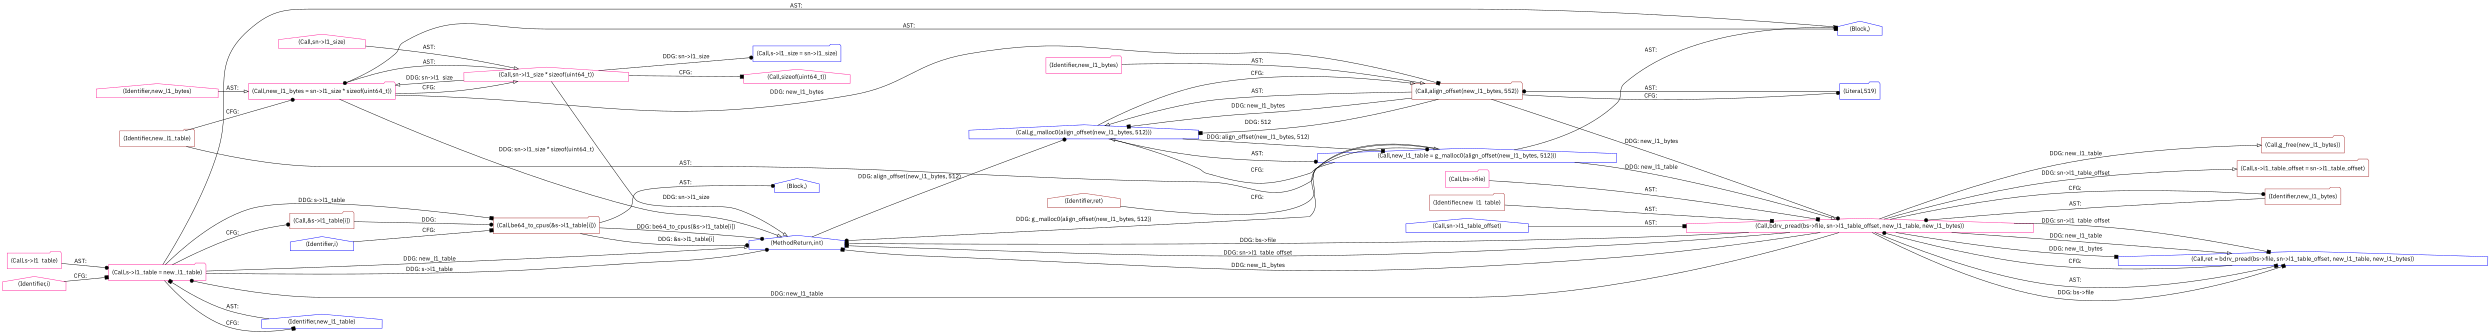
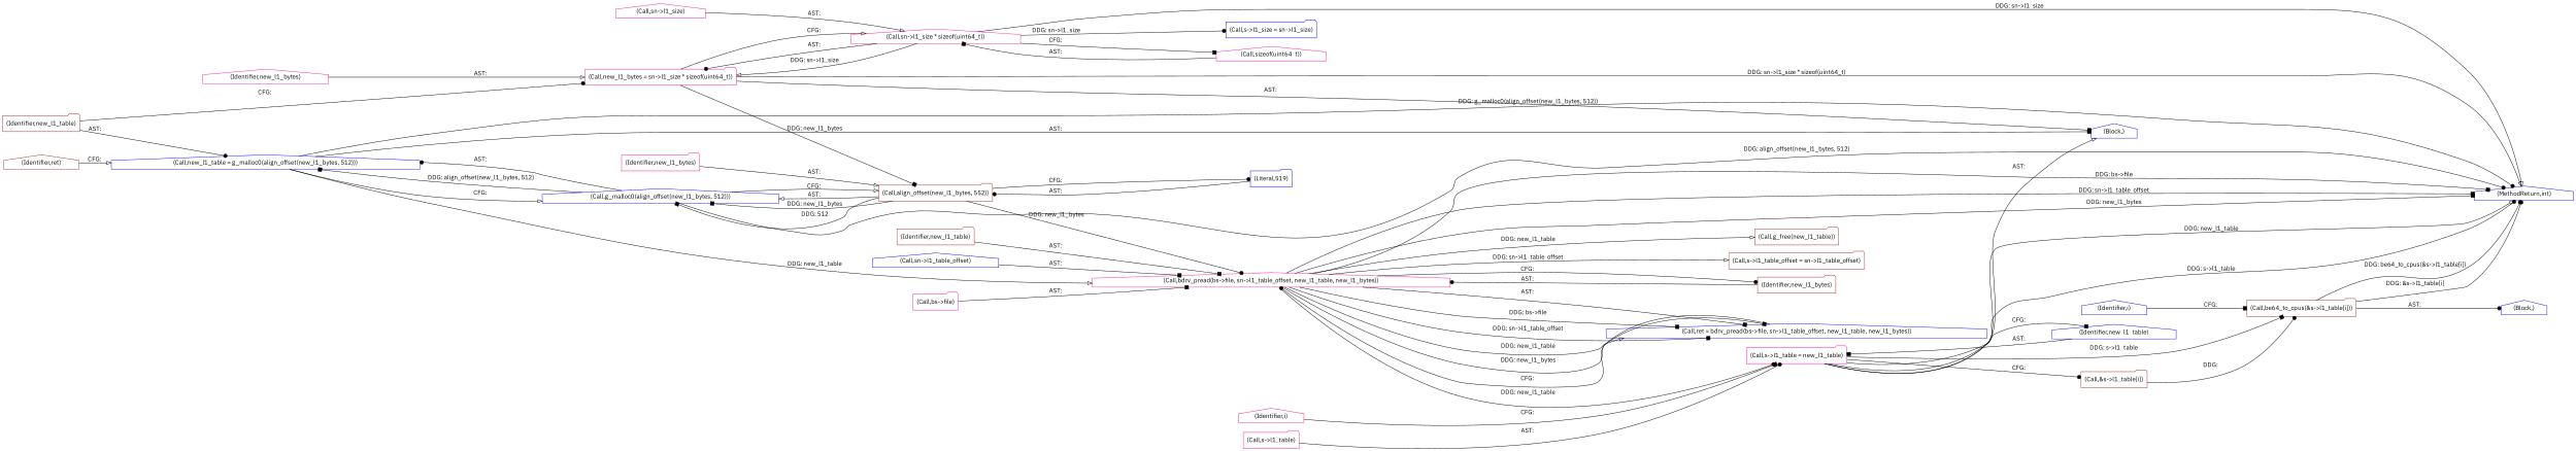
  digraph {
    fontname="IBM Plex Sans"
    rankdir=LR
    node [color=deeppink fontname="IBM Plex Sans" shape=house]
    edge [arrowhead=box fontname="IBM Plex Sans"]
    n1 [label="(Call,s->l1_table = new_l1_table)" shape=folder]
    n2 [color=brown label="(Call,be64_to_cpus(&s->l1_table[i]))" shape=folder]
    n3 [color=blue label="(MethodReturn,int)"]
    n4 [color=blue label="(Identifier,new_l1_table)"]
    n5 [color=blue label="(Block,)"]
    n6 [color=brown label="(Call,&s->l1_table[i])" shape=folder]
    n7 [color=blue label="(Block,)"]
    n8 [label="(Call,bdrv_pread(bs->file, sn->l1_table_offset, new_l1_table, new_l1_bytes))"]
-   n9 [color=brown label="(Call,g_free(new_l1_bytes))" shape=folder]
+   n9 [color=brown label="(Call,g_free(new_l1_table))" shape=folder]
    n10 [color=brown label="(Call,s->l1_table_offset = sn->l1_table_offset)" shape=folder]
    n11 [color=brown label="(Identifier,new_l1_bytes)" shape=folder]
    n12 [color=blue label="(Call,ret = bdrv_pread(bs->file, sn->l1_table_offset, new_l1_table, new_l1_bytes))"]
    n13 [color=blue label="(Call,new_l1_table = g_malloc0(align_offset(new_l1_bytes, 512)))"]
    n14 [color=blue label="(Call,g_malloc0(align_offset(new_l1_bytes, 512)))"]
    n15 [color=brown label="(Call,align_offset(new_l1_bytes, 552))" shape=folder]
    n16 [color=blue label="(Literal,519)" shape=folder]
    n17 [label="(Call,new_l1_bytes = sn->l1_size * sizeof(uint64_t))" shape=folder]
    n18 [label="(Call,sn->l1_size * sizeof(uint64_t))"]
    n19 [label="(Call,sizeof(uint64_t))"]
    n20 [color=blue label="(Call,s->l1_size = sn->l1_size)" shape=folder]
    n21 [label="(Call,bs->file)" shape=folder]
    n22 [color=brown label="(Identifier,new_l1_table)" shape=folder]
    n23 [color=brown label="(Identifier,new_l1_table)" shape=folder]
    n24 [label="(Identifier,new_l1_bytes)"]
    n25 [label="(Call,sn->l1_size)"]
    n26 [color=blue label="(Identifier,i)"]
    n27 [label="(Identifier,new_l1_bytes)" shape=folder]
    n28 [color=brown label="(Identifier,ret)"]
    n29 [label="(Call,s->l1_table)" shape=folder]
    n30 [label="(Identifier,i)"]
    n31 [color=blue label="(Call,sn->l1_table_offset)"]
    n1 -> n2 [label="DDG: s->l1_table"]
    n1 -> n3 [arrowhead=onormal label="DDG: new_l1_table"]
    n1 -> n3 [arrowhead=dot label="DDG: s->l1_table"]
    n1 -> n4 [label="CFG: "]
    n1 -> n5 [arrowhead=onormal label="AST: "]
    n1 -> n6 [arrowhead=dot label="CFG: "]
    n2 -> n3 [arrowhead=dot label="DDG: &s->l1_table[i]"]
    n2 -> n3 [arrowhead=dot label="DDG: be64_to_cpus(&s->l1_table[i])"]
    n2 -> n7 [arrowhead=dot label="AST: "]
    n4 -> n1 [label="AST: "]
    n6 -> n2 [arrowhead=dot label="DDG: "]
    n8 -> n1 [arrowhead=dot label="DDG: new_l1_table"]
    n8 -> n3 [label="DDG: bs->file"]
    n8 -> n3 [label="DDG: sn->l1_table_offset"]
    n8 -> n3 [label="DDG: new_l1_bytes"]
    n8 -> n9 [arrowhead=onormal label="DDG: new_l1_table"]
    n8 -> n10 [arrowhead=onormal label="DDG: sn->l1_table_offset"]
    n8 -> n11 [arrowhead=dot label="CFG: "]
    n8 -> n12 [label="AST: "]
    n8 -> n12 [label="DDG: bs->file"]
    n8 -> n12 [label="DDG: sn->l1_table_offset"]
    n8 -> n12 [arrowhead=onormal label="DDG: new_l1_table"]
    n8 -> n12 [label="DDG: new_l1_bytes"]
    n11 -> n8 [arrowhead=dot label="AST: "]
    n12 -> n8 [arrowhead=dot label="CFG: "]
    n13 -> n3 [arrowhead=dot label="DDG: g_malloc0(align_offset(new_l1_bytes, 512))"]
    n13 -> n5 [label="AST: "]
    n13 -> n8 [arrowhead=onormal label="DDG: new_l1_table"]
    n13 -> n14 [arrowhead=onormal label="CFG: "]
-   n3 -> n14 [arrowhead=dot label="DDG: align_offset(new_l1_bytes, 512)"]
+   n14 -> n3 [arrowhead=dot label="DDG: align_offset(new_l1_bytes, 512)"]
    n14 -> n13 [arrowhead=dot label="AST: "]
    n14 -> n13 [label="DDG: align_offset(new_l1_bytes, 512)"]
    n14 -> n15 [arrowhead=onormal label="CFG: "]
    n15 -> n8 [arrowhead=dot label="DDG: new_l1_bytes"]
    n15 -> n14 [arrowhead=onormal label="AST: "]
    n15 -> n14 [label="DDG: new_l1_bytes"]
    n15 -> n14 [label="DDG: 512"]
    n15 -> n16 [arrowhead=dot label="CFG: "]
    n16 -> n15 [arrowhead=dot label="AST: "]
    n17 -> n3 [arrowhead=onormal label="DDG: sn->l1_size * sizeof(uint64_t)"]
    n17 -> n5 [label="AST: "]
    n17 -> n15 [label="DDG: new_l1_bytes"]
    n17 -> n18 [arrowhead=onormal label="CFG: "]
    n18 -> n3 [arrowhead=onormal label="DDG: sn->l1_size"]
    n18 -> n17 [arrowhead=dot label="AST: "]
    n18 -> n17 [arrowhead=onormal label="DDG: sn->l1_size"]
    n18 -> n19 [label="CFG: "]
    n18 -> n20 [arrowhead=dot label="DDG: sn->l1_size"]
+   n19 -> n18 [label="AST: "]
    n21 -> n8 [label="AST: "]
    n22 -> n8 [label="AST: "]
    n23 -> n13 [arrowhead=dot label="AST: "]
    n23 -> n17 [arrowhead=dot label="CFG: "]
    n24 -> n17 [arrowhead=onormal label="AST: "]
    n25 -> n18 [arrowhead=onormal label="AST: "]
    n26 -> n2 [label="CFG: "]
    n27 -> n15 [arrowhead=onormal label="AST: "]
    n28 -> n13 [arrowhead=onormal label="CFG: "]
    n29 -> n1 [arrowhead=dot label="AST: "]
    n30 -> n1 [label="CFG: "]
    n31 -> n8 [label="AST: "]
  }
